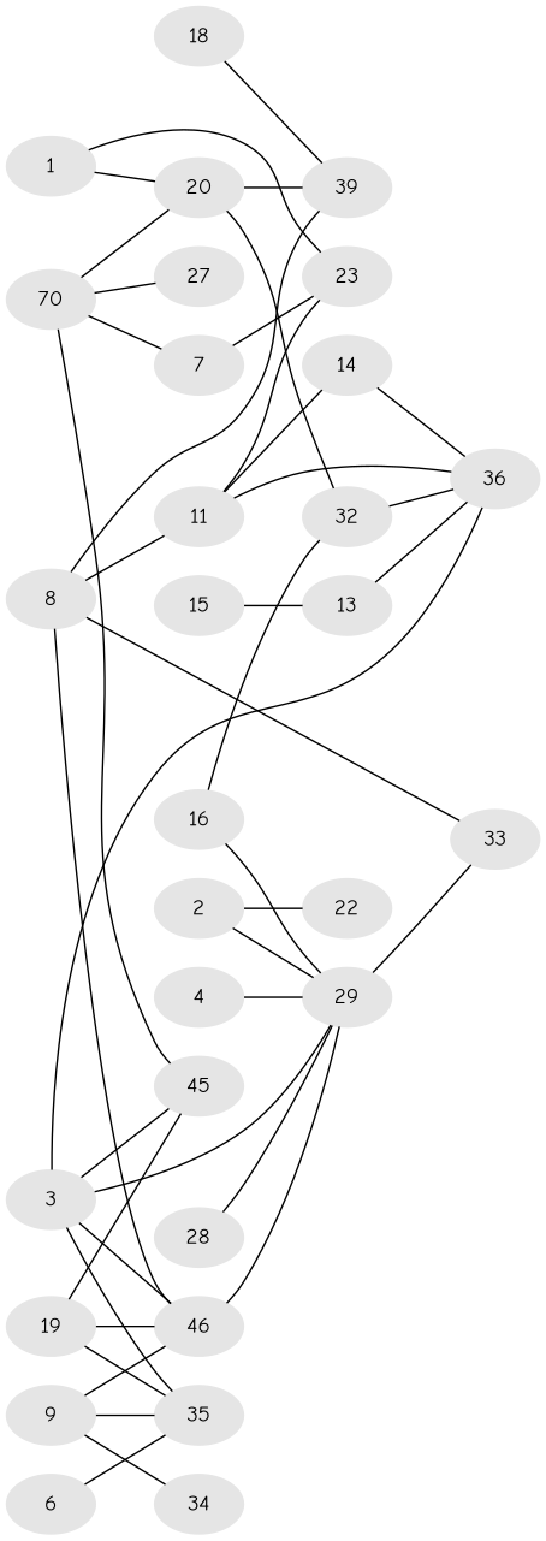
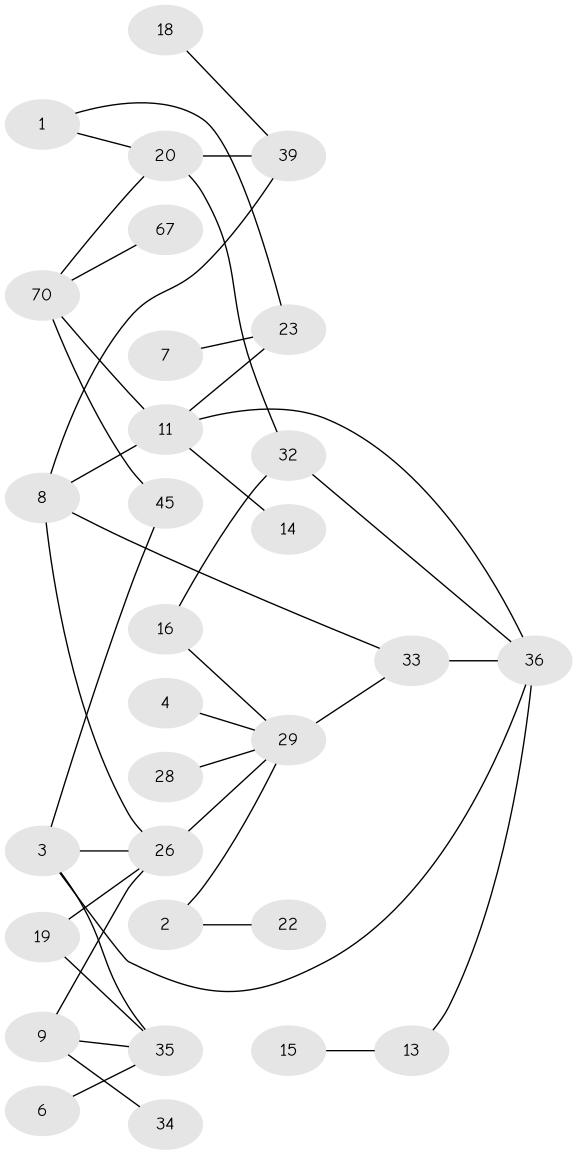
  graph {
    fontname="Comic Neue"
    rankdir=LR
    node [color=gray90 fontname="Comic Neue" style=filled]
    edge [fontname="Comic Neue" weight=1.0]
    1
    20
    23
    n4 [label=39]
    32
    2
    22
    29
    33
    3
    n11 [label=45]
-   26 [label=46]
+   26
    35
    36
    4
    6
    7
    8
    11
    14
    9
    34
    n23 [label=70]
-   27
+   27 [label=67]
    13
    15
    16
    18
    19
    28
    1 -- 20
    1 -- 23
    20 -- n4
    20 -- 32
    32 -- 36
    2 -- 22
    2 -- 29
    29 -- 33
-   14 -- 36 [weight=2.0]
-   3 -- 29
+   33 -- 36 [weight=2.0]
    3 -- n11
    3 -- 26 [weight=2.0]
    3 -- 35
    3 -- 36
    26 -- 29
    4 -- 29
    6 -- 35
    7 -- 23
    8 -- n4
    8 -- 33
    8 -- 26
    8 -- 11
    11 -- 23
    11 -- 36
    11 -- 14
    9 -- 26
    9 -- 35
    9 -- 34
    n23 -- 20
    n23 -- n11
-   n23 -- 7
+   n23 -- 11
    n23 -- 27
    13 -- 36
    15 -- 13
    16 -- 32
    16 -- 29
    18 -- n4
-   19 -- n11
    19 -- 26
    19 -- 35
    28 -- 29
  }
